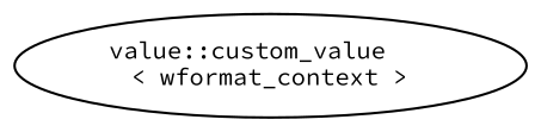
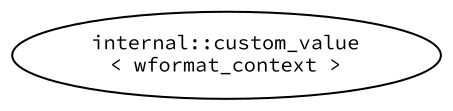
  digraph {
    rankdir=LR
    fontname="Source Code Pro"
-   n1 [color=black fillcolor=white fontname="Source Code Pro" fontsize=10 height=0.2 label="value::custom_value\l\< wformat_context \>" shape=ellipse style=filled width=0.4]
+   n1 [color=black fillcolor=white fontname="Source Code Pro" fontsize=10 height=0.2 label="internal::custom_value\l\< wformat_context \>" shape=ellipse style=filled width=0.4]
  }
